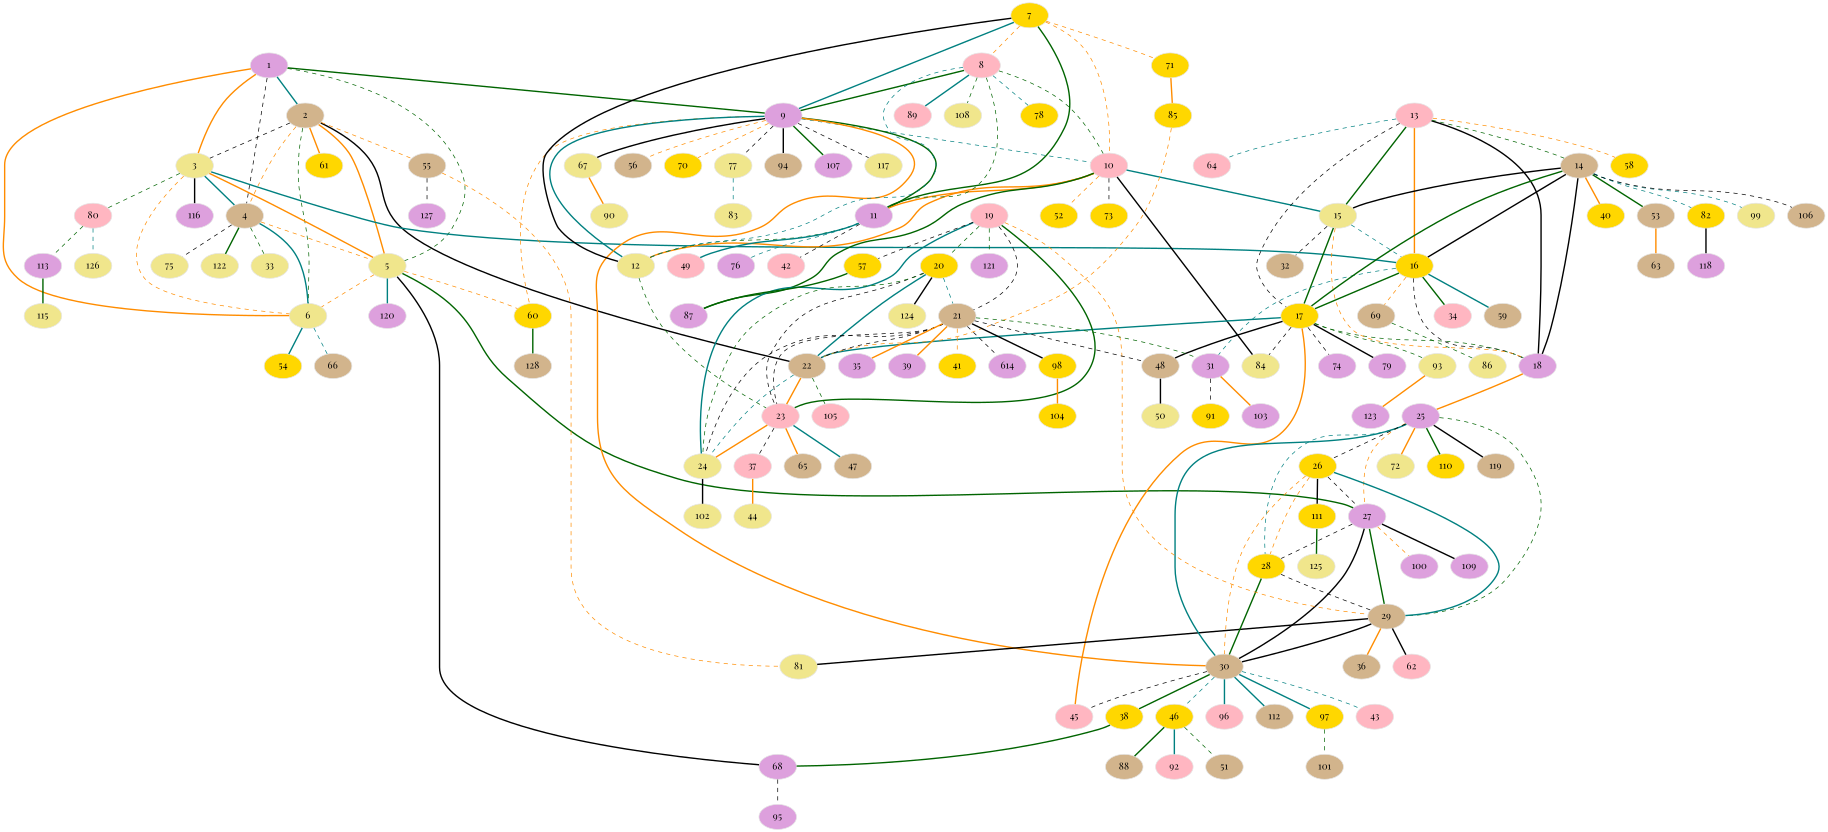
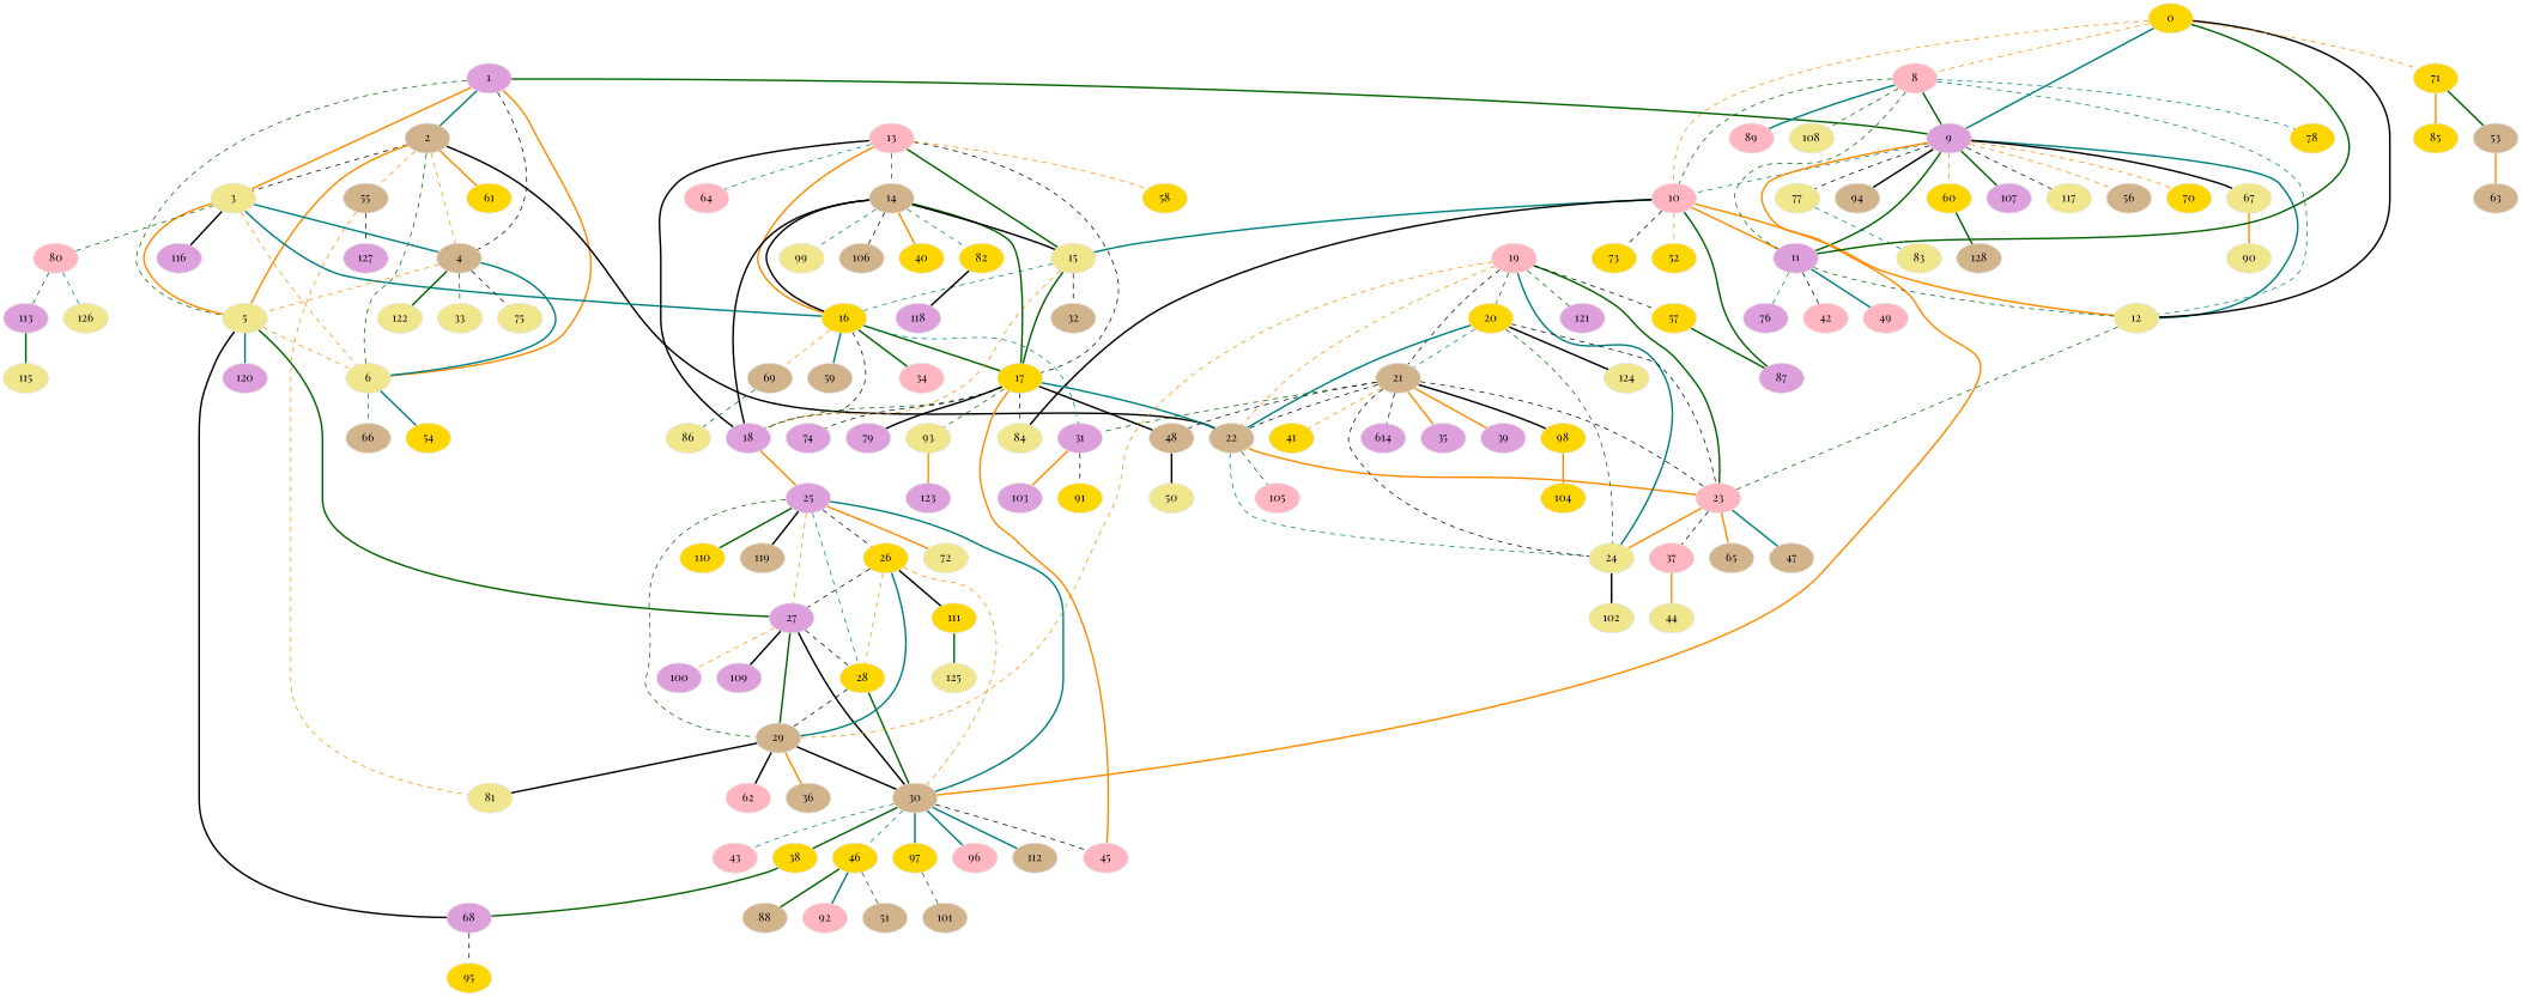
  graph {
    fontname="Playfair Display"
    node [color=gray90 fillcolor=khaki fontname="Playfair Display" style=filled]
    edge [color=black fontname="Playfair Display" style=bold]
    1 [fillcolor=plum]
    2 [fillcolor=tan]
    3
    4 [fillcolor=tan]
    5
    6
    9 [fillcolor=plum]
    22 [fillcolor=tan]
    55 [fillcolor=tan]
    61 [fillcolor=gold]
    16 [fillcolor=gold]
    80 [fillcolor=lightpink]
    116 [fillcolor=plum]
    33
    75
    122
    27 [fillcolor=plum]
    60 [fillcolor=gold]
    68 [fillcolor=plum]
    120 [fillcolor=plum]
    54 [fillcolor=gold]
    66 [fillcolor=tan]
    10 [fillcolor=lightpink]
    11 [fillcolor=plum]
    12
    30 [fillcolor=tan]
    56 [fillcolor=tan]
    67
    70 [fillcolor=gold]
    77
    94 [fillcolor=tan]
    107 [fillcolor=plum]
    117
    23 [fillcolor=lightpink]
    24
    105 [fillcolor=lightpink]
    81
    127 [fillcolor=plum]
    17 [fillcolor=gold]
    18 [fillcolor=plum]
    31 [fillcolor=plum]
    34 [fillcolor=lightpink]
    59 [fillcolor=tan]
    69 [fillcolor=tan]
    113 [fillcolor=plum]
    126
    29 [fillcolor=tan]
    28 [fillcolor=gold]
    100 [fillcolor=plum]
    109 [fillcolor=plum]
    128 [fillcolor=tan]
-   95 [fillcolor=plum]
-   7 [fillcolor=gold]
+   95 [fillcolor=gold]
+   7 [fillcolor=gold label=0]
    8 [fillcolor=lightpink]
    71 [fillcolor=gold]
    78 [fillcolor=gold]
    89 [fillcolor=lightpink]
    108
    15
    52 [fillcolor=gold]
    73 [fillcolor=gold]
    84
    87 [fillcolor=plum]
    42 [fillcolor=lightpink]
    49 [fillcolor=lightpink]
    76 [fillcolor=plum]
    85 [fillcolor=gold]
    45 [fillcolor=lightpink]
    38 [fillcolor=gold]
    43 [fillcolor=lightpink]
    46 [fillcolor=gold]
    96 [fillcolor=lightpink]
    97 [fillcolor=gold]
    112 [fillcolor=tan]
    90
    83
    32 [fillcolor=tan]
    37 [fillcolor=lightpink]
    47 [fillcolor=tan]
    65 [fillcolor=tan]
    13 [fillcolor=lightpink]
    14 [fillcolor=tan]
    58 [fillcolor=gold]
    64 [fillcolor=lightpink]
    40 [fillcolor=gold]
    53 [fillcolor=tan]
    82 [fillcolor=gold]
    99
    106 [fillcolor=tan]
    48 [fillcolor=tan]
    74 [fillcolor=plum]
    79 [fillcolor=plum]
    93
    25 [fillcolor=plum]
    63 [fillcolor=tan]
    118 [fillcolor=plum]
    91 [fillcolor=gold]
    103 [fillcolor=plum]
    86
    50
    123 [fillcolor=plum]
    26 [fillcolor=gold]
    72
    110 [fillcolor=gold]
    119 [fillcolor=tan]
    19 [fillcolor=lightpink]
    20 [fillcolor=gold]
    21 [fillcolor=tan]
    57 [fillcolor=gold]
    121 [fillcolor=plum]
    124
    35 [fillcolor=plum]
    39 [fillcolor=plum]
    41 [fillcolor=gold]
    98 [fillcolor=gold]
    n116 [fillcolor=plum label=614]
    102
    36 [fillcolor=tan]
    62 [fillcolor=lightpink]
    104 [fillcolor=gold]
    44
    111 [fillcolor=gold]
    125
    51 [fillcolor=tan]
    88 [fillcolor=tan]
    92 [fillcolor=lightpink]
    101 [fillcolor=tan]
    115
    1 -- 2 [color=teal]
    1 -- 3 [color=darkorange]
    1 -- 4 [style=dashed]
    1 -- 5 [color=darkgreen style=dashed]
    1 -- 6 [color=darkorange]
    1 -- 9 [color=darkgreen]
    2 -- 3 [style=dashed]
    2 -- 4 [color=darkorange style=dashed]
    2 -- 5 [color=darkorange]
    2 -- 6 [color=darkgreen style=dashed]
    2 -- 22
    2 -- 55 [color=darkorange style=dashed]
    2 -- 61 [color=darkorange]
    3 -- 4 [color=teal]
    3 -- 5 [color=darkorange]
    3 -- 6 [color=darkorange style=dashed]
    3 -- 16 [color=teal]
    3 -- 80 [color=darkgreen style=dashed]
    3 -- 116
    4 -- 5 [color=darkorange style=dashed]
    4 -- 6 [color=teal]
    4 -- 33 [color=darkgreen style=dashed]
    4 -- 75 [style=dashed]
    4 -- 122 [color=darkgreen]
    5 -- 6 [color=darkorange style=dashed]
    5 -- 27 [color=darkgreen]
-   5 -- 60 [color=darkorange style=dashed]
    5 -- 68
    5 -- 120 [color=teal]
    6 -- 54 [color=teal]
    6 -- 66 [color=teal style=dashed]
    9 -- 60 [color=darkorange style=dashed]
    9 -- 10 [color=teal style=dashed]
    9 -- 11 [color=darkgreen]
    9 -- 12 [color=teal]
    9 -- 30 [color=darkorange]
    9 -- 56 [color=darkorange style=dashed]
    9 -- 67
    9 -- 70 [color=darkorange style=dashed]
    9 -- 77 [style=dashed]
    9 -- 94
    9 -- 107 [color=darkgreen]
    9 -- 117 [style=dashed]
    22 -- 23 [color=darkorange]
    22 -- 24 [color=teal style=dashed]
    22 -- 105 [color=darkgreen style=dashed]
    55 -- 81 [color=darkorange style=dashed]
    55 -- 127 [style=dashed]
    16 -- 17 [color=darkgreen]
    16 -- 18 [style=dashed]
    16 -- 31 [color=teal style=dashed]
    16 -- 34 [color=darkgreen]
    16 -- 59 [color=teal]
    16 -- 69 [color=darkorange style=dashed]
    80 -- 113 [color=darkgreen style=dashed]
    80 -- 126 [color=teal style=dashed]
    27 -- 30
    27 -- 29 [color=darkgreen]
    27 -- 28 [style=dashed]
    27 -- 100 [color=darkorange style=dashed]
    27 -- 109
    60 -- 128 [color=darkgreen]
    68 -- 95 [style=dashed]
    10 -- 11 [color=darkorange]
    10 -- 12 [color=darkorange]
    10 -- 15 [color=teal]
    10 -- 52 [color=darkorange style=dashed]
    10 -- 73 [style=dashed]
    10 -- 84
    10 -- 87 [color=darkgreen]
    11 -- 12 [color=darkgreen style=dashed]
    11 -- 42 [style=dashed]
    11 -- 49 [color=teal]
    11 -- 76 [color=teal style=dashed]
    12 -- 23 [color=darkgreen style=dashed]
    30 -- 45 [style=dashed]
    30 -- 38 [color=darkgreen]
    30 -- 43 [color=teal style=dashed]
    30 -- 46 [color=teal style=dashed]
    30 -- 96 [color=teal]
    30 -- 97 [color=teal]
    30 -- 112 [color=teal]
    67 -- 90 [color=darkorange]
    77 -- 83 [color=teal style=dashed]
    23 -- 24 [color=darkorange]
    23 -- 37 [style=dashed]
    23 -- 47 [color=teal]
    23 -- 65 [color=darkorange]
    24 -- 102
    17 -- 22 [color=teal]
    17 -- 18 [color=darkgreen style=dashed]
    17 -- 84 [style=dashed]
    17 -- 45 [color=darkorange]
    17 -- 48
    17 -- 74 [style=dashed]
    17 -- 79
    17 -- 93 [color=darkgreen style=dashed]
    18 -- 25 [color=darkorange]
    31 -- 91 [style=dashed]
    31 -- 103 [color=darkorange]
    69 -- 86 [color=darkgreen style=dashed]
    113 -- 115 [color=darkgreen]
    29 -- 30
    29 -- 81
    29 -- 36 [color=darkorange]
    29 -- 62
    28 -- 30 [color=darkgreen]
    28 -- 29 [style=dashed]
    7 -- 9 [color=teal]
    7 -- 10 [color=darkorange style=dashed]
    7 -- 11 [color=darkgreen]
    7 -- 12
    7 -- 8 [color=darkorange style=dashed]
    7 -- 71 [color=darkorange style=dashed]
    8 -- 9 [color=darkgreen]
    8 -- 10 [color=darkgreen style=dashed]
    8 -- 11 [color=darkgreen style=dashed]
    8 -- 12 [color=teal style=dashed]
    8 -- 78 [color=teal style=dashed]
    8 -- 89 [color=teal]
    8 -- 108 [color=darkgreen style=dashed]
    71 -- 85 [color=darkorange]
    15 -- 16 [color=teal style=dashed]
    15 -- 17 [color=darkgreen]
    15 -- 18 [color=darkorange style=dashed]
    15 -- 32 [style=dashed]
    38 -- 68 [color=darkgreen]
    46 -- 51 [color=darkgreen style=dashed]
    46 -- 88 [color=darkgreen]
    46 -- 92 [color=teal]
    97 -- 101 [color=darkgreen style=dashed]
    37 -- 44 [color=darkorange]
    13 -- 16 [color=darkorange]
    13 -- 17 [style=dashed]
    13 -- 18
    13 -- 15 [color=darkgreen]
    13 -- 14 [color=darkgreen style=dashed]
    13 -- 58 [color=darkorange style=dashed]
    13 -- 64 [color=teal style=dashed]
    14 -- 16
    14 -- 17 [color=darkgreen]
    14 -- 18
    14 -- 15
    14 -- 40 [color=darkorange]
-   14 -- 53 [color=darkgreen]
+   71 -- 53 [color=darkgreen]
    14 -- 82 [color=teal style=dashed]
    14 -- 99 [color=teal style=dashed]
    14 -- 106 [style=dashed]
    53 -- 63 [color=darkorange]
    82 -- 118
    48 -- 50
    93 -- 123 [color=darkorange]
    25 -- 27 [color=darkorange style=dashed]
    25 -- 30 [color=teal]
    25 -- 29 [color=darkgreen style=dashed]
    25 -- 28 [color=teal style=dashed]
    25 -- 26 [style=dashed]
    25 -- 72 [color=darkorange]
    25 -- 110 [color=darkgreen]
    25 -- 119
    26 -- 27 [style=dashed]
    26 -- 30 [color=darkorange style=dashed]
    26 -- 29 [color=teal]
    26 -- 28 [color=darkorange style=dashed]
    26 -- 111
-   85 -- 22 [color=darkorange style=dashed]
+   19 -- 22 [color=darkorange style=dashed]
    19 -- 23 [color=darkgreen]
    19 -- 24 [color=teal]
    19 -- 29 [color=darkorange style=dashed]
    19 -- 20 [color=darkgreen style=dashed]
    19 -- 21 [style=dashed]
    19 -- 57 [style=dashed]
    19 -- 121 [color=darkgreen style=dashed]
    20 -- 22 [color=teal]
    20 -- 23 [style=dashed]
    20 -- 24 [color=darkgreen style=dashed]
    20 -- 21 [color=teal style=dashed]
    20 -- 124
    21 -- 22 [style=dashed]
    21 -- 23 [style=dashed]
    21 -- 24 [style=dashed]
    21 -- 31 [color=darkgreen style=dashed]
    21 -- 48 [style=dashed]
    21 -- 35 [color=darkorange]
    21 -- 39 [color=darkorange]
    21 -- 41 [color=darkorange style=dashed]
    21 -- 98
    21 -- n116 [style=dashed]
    57 -- 87 [color=darkgreen]
    98 -- 104 [color=darkorange]
    111 -- 125 [color=darkgreen]
  }
